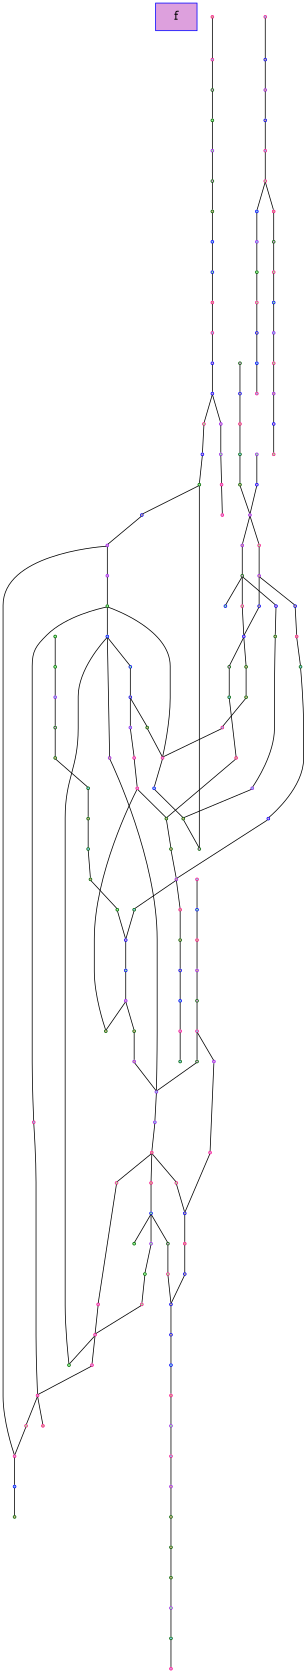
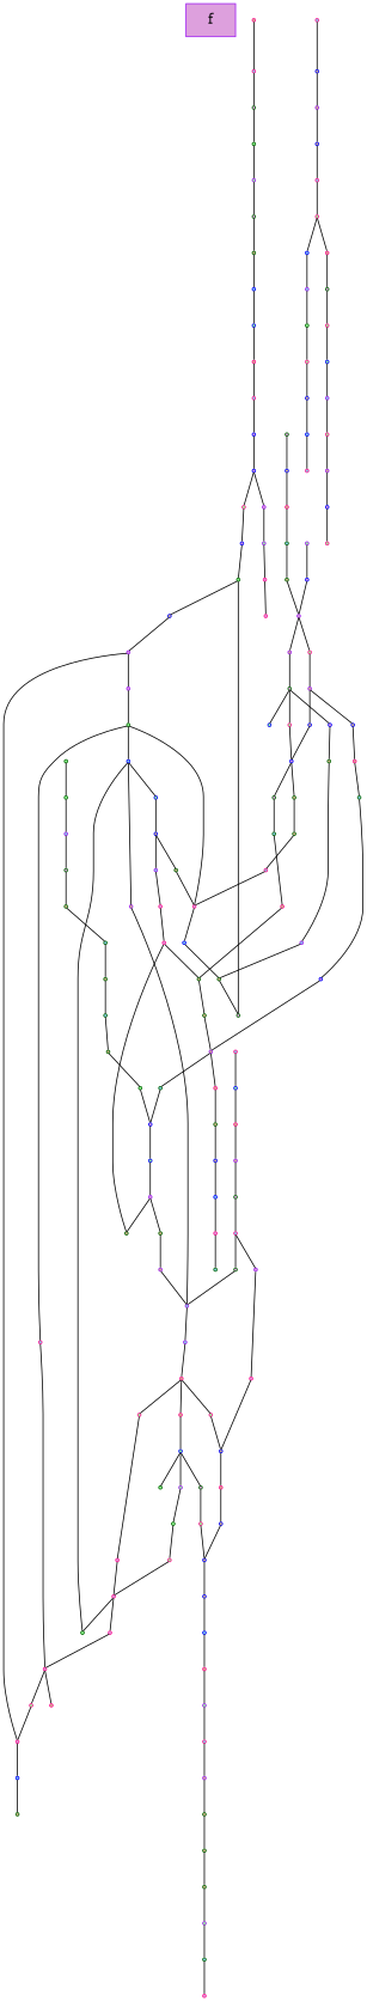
  digraph {
    inputscale=0.0005179999999995744
    node [style=filled fillcolor=tan color=deeppink shape=point]
    edge [arrowhead=none]
-   f [fillcolor=plum color=blue shape=box]
+   f [fillcolor=plum color=purple shape=box]
    n2 [height=0.05 label=21311324 width=0.05]
    n3 [height=0.05 label=603696835 width=0.05 fillcolor=skyblue]
    n4 [height=0.05 label=1676873898 width=0.05 fillcolor=plum color=darkgreen]
    n5 [height=0.05 label=21311325 width=0.05 fillcolor=palegreen color=purple]
    n6 [height=0.05 label=352906041 width=0.05 fillcolor=plum color=darkgreen]
    n7 [height=0.05 label=352906040 width=0.05 color=darkgreen]
    n8 [height=0.05 label=21311326 width=0.05 fillcolor=palegreen color=blue]
    n9 [height=0.05 label=352906039 width=0.05]
    n10 [height=0.05 label=21311327 width=0.05 fillcolor=skyblue]
    n11 [height=0.05 label=1131753357 width=0.05 fillcolor=plum color=blue]
    n12 [height=0.05 label=21311328 width=0.05 fillcolor=plum color=blue]
    n13 [height=0.05 label=1131753324 width=0.05 fillcolor=palegreen]
    n14 [height=0.05 label=1131753468 width=0.05 fillcolor=plum color=purple]
    n15 [height=0.05 label=1131753270 width=0.05 fillcolor=plum color=blue]
    n16 [height=0.05 label=1676873900 width=0.05 fillcolor=palegreen color=purple]
    n17 [height=0.05 label=21311329 width=0.05 fillcolor=plum color=purple]
    n18 [height=0.05 label=21311332 width=0.05 fillcolor=plum]
    n19 [height=0.05 label=1131753606 width=0.05 fillcolor=plum color=purple]
    n20 [height=0.05 label=304321909 width=0.05 fillcolor=skyblue color=blue]
    n21 [height=0.05 label=25973241 width=0.05 fillcolor=palegreen color=darkgreen]
    n22 [height=0.05 label=25973089 width=0.05 color=darkgreen]
    n23 [height=0.05 label=21311874 width=0.05 fillcolor=skyblue]
    n24 [height=0.05 label=170345398 width=0.05 color=blue]
    n25 [height=0.05 label=307159450 width=0.05 color=purple]
    n26 [height=0.05 label=21311876 width=0.05 color=blue]
    n27 [height=0.05 label=307159457 width=0.05 fillcolor=skyblue]
    n28 [height=0.05 label=170353801 width=0.05 fillcolor=palegreen]
    n29 [height=0.05 label=21311886 width=0.05 fillcolor=palegreen color=blue]
    n30 [height=0.05 label=2902656702 width=0.05 fillcolor=skyblue color=purple]
    n31 [height=0.05 label=1131736499 width=0.05 fillcolor=palegreen]
    n32 [height=0.05 label=21311887 width=0.05 fillcolor=palegreen]
    n33 [height=0.05 label=21673405 width=0.05 fillcolor=palegreen color=darkgreen]
    n34 [height=0.05 label=392032694 width=0.05 fillcolor=palegreen color=darkgreen]
    n35 [height=0.05 label=1131753332 width=0.05 fillcolor=skyblue color=purple]
    n36 [height=0.05 label=21673408 width=0.05 fillcolor=plum]
    n37 [height=0.05 label=29382252 width=0.05 fillcolor=skyblue color=darkgreen]
    n38 [height=0.05 label=21673409 width=0.05 color=purple]
    n39 [height=0.05 label=794638589 width=0.05]
    n40 [height=0.05 label=1035742924 width=0.05 fillcolor=skyblue color=darkgreen]
    n41 [height=0.05 label=794536596 width=0.05 color=darkgreen]
    n42 [height=0.05 label=25973235 width=0.05 fillcolor=plum color=blue]
    n43 [height=0.05 label=21673419 width=0.05 fillcolor=palegreen color=blue]
    n44 [height=0.05 label=344481243 width=0.05 fillcolor=palegreen color=darkgreen]
    n45 [height=0.05 label=1131776617 width=0.05 fillcolor=plum color=darkgreen]
    n46 [height=0.05 label=1131776643 width=0.05 fillcolor=palegreen color=purple]
    n47 [height=0.05 label=29538577 width=0.05 fillcolor=palegreen]
    n48 [height=0.05 label=25973309 width=0.05 fillcolor=palegreen color=darkgreen]
    n49 [height=0.05 label=5457903246 width=0.05 fillcolor=palegreen color=blue]
    n50 [height=0.05 label=25973236 width=0.05 fillcolor=plum color=purple]
    n51 [height=0.05 label=354693060 width=0.05 color=darkgreen]
    n52 [height=0.05 label=1035742544 width=0.05 color=darkgreen]
    n53 [height=0.05 label=5457903247 width=0.05 color=purple]
    n54 [height=0.05 label=25973244 width=0.05 fillcolor=plum]
    n55 [height=0.05 label=25973237 width=0.05 fillcolor=skyblue color=purple]
    n56 [height=0.05 label=1131753268 width=0.05 fillcolor=skyblue color=purple]
    n57 [height=0.05 label=25973238 width=0.05]
    n58 [height=0.05 label=1131753322 width=0.05 fillcolor=palegreen]
    n59 [height=0.05 label=1131753552 width=0.05 fillcolor=palegreen]
    n60 [height=0.05 label=1131753614 width=0.05]
    n61 [height=0.05 label=1131753273 width=0.05 fillcolor=plum]
    n62 [height=0.05 label=29538575 width=0.05 color=blue]
    n63 [height=0.05 label=25973239 width=0.05 fillcolor=plum]
    n64 [height=0.05 label=1131753393 width=0.05 fillcolor=plum]
    n65 [height=0.05 label=1131753419 width=0.05 fillcolor=palegreen color=darkgreen]
    n66 [height=0.05 label=25973240 width=0.05 fillcolor=plum]
    n67 [height=0.05 label=25973242 width=0.05 fillcolor=skyblue color=blue]
    n68 [height=0.05 label=25973310 width=0.05]
    n69 [height=0.05 label=1131753507 width=0.05 fillcolor=palegreen]
    n70 [height=0.05 label=1131753563 width=0.05 fillcolor=skyblue]
    n71 [height=0.05 label=1131753673 width=0.05 color=purple]
    n72 [height=0.05 label=1131776583 width=0.05 fillcolor=palegreen color=blue]
    n73 [height=0.05 label=25973243 width=0.05 color=blue]
    n74 [height=0.05 label=369827748 width=0.05 color=darkgreen]
    n75 [height=0.05 label=2145830414 width=0.05 fillcolor=skyblue color=purple]
    n76 [height=0.05 label=25973266 width=0.05 fillcolor=plum]
    n77 [height=0.05 label=1035742754 width=0.05 fillcolor=plum]
    n78 [height=0.05 label=25973245 width=0.05 color=darkgreen]
    n79 [height=0.05 label=1035743149 width=0.05 color=darkgreen]
    n80 [height=0.05 label=25973246 width=0.05 fillcolor=plum color=blue]
    n81 [height=0.05 label=1035742535 width=0.05 fillcolor=plum color=darkgreen]
    n82 [height=0.05 label=1035742919 width=0.05 color=darkgreen]
    n83 [height=0.05 label=369827744 width=0.05 fillcolor=skyblue color=darkgreen]
    n84 [height=0.05 label=2145830413 width=0.05 color=darkgreen]
    n85 [height=0.05 label=25973247 width=0.05 color=purple]
    n86 [height=0.05 label=357625479 width=0.05 color=blue]
    n87 [height=0.05 label=1035742692 width=0.05 color=blue]
    n88 [height=0.05 label=1035743157 width=0.05]
    n89 [height=0.05 label=25973251 width=0.05 fillcolor=plum color=purple]
    n90 [height=0.05 label=1131753238 width=0.05 color=purple]
    n91 [height=0.05 label=1131753399 width=0.05 fillcolor=palegreen]
    n92 [height=0.05 label=25973264 width=0.05 fillcolor=plum color=darkgreen]
    n93 [height=0.05 label=357625477 width=0.05 fillcolor=palegreen color=blue]
    n94 [height=0.05 label=1131753296 width=0.05 fillcolor=plum color=blue]
    n95 [height=0.05 label=1131753517 width=0.05 fillcolor=palegreen]
    n96 [height=0.05 label=1131753299 width=0.05 color=darkgreen]
    n97 [height=0.05 label=25973265 width=0.05 color=darkgreen]
    n98 [height=0.05 label=1131753455 width=0.05 fillcolor=plum color=darkgreen]
    n99 [height=0.05 label=352906038 width=0.05 fillcolor=palegreen color=darkgreen]
    n100 [height=0.05 label=1131753265 width=0.05 fillcolor=skyblue color=blue]
    n101 [height=0.05 label=25973267 width=0.05 fillcolor=skyblue color=darkgreen]
    n102 [height=0.05 label=794660622 width=0.05 color=darkgreen]
    n103 [height=0.05 label=25973268 width=0.05 color=blue]
    n104 [height=0.05 label=794660618 width=0.05]
    n105 [height=0.05 label=1131753366 width=0.05 fillcolor=palegreen]
    n106 [height=0.05 label=29381091 width=0.05 fillcolor=plum color=darkgreen]
    n107 [height=0.05 label=29381092 width=0.05 color=darkgreen]
    n108 [height=0.05 label=1871005915 width=0.05 fillcolor=skyblue color=darkgreen]
    n109 [height=0.05 label=307270333 width=0.05 color=darkgreen]
    n110 [height=0.05 label=426146754 width=0.05]
    n111 [height=0.05 label=1131776592 width=0.05 color=blue]
    n112 [height=0.05 label=426146749 width=0.05 color=blue]
    n113 [height=0.05 label=31625039 width=0.05 color=blue]
    n114 [height=0.05 label=31624838 width=0.05 fillcolor=skyblue color=blue]
    n115 [height=0.05 label=335791414 width=0.05]
    n116 [height=0.05 label=31624839 width=0.05 fillcolor=palegreen color=purple]
    n117 [height=0.05 label=301162210 width=0.05 fillcolor=skyblue]
    n118 [height=0.05 label=1035742611 width=0.05 color=purple]
    n119 [height=0.05 label=31624840 width=0.05 color=darkgreen]
    n120 [height=0.05 label=31624842 width=0.05 color=darkgreen]
    n121 [height=0.05 label=31624844 width=0.05 color=darkgreen]
    n122 [height=0.05 label=31624845 width=0.05 fillcolor=palegreen color=purple]
    n123 [height=0.05 label=305839054 width=0.05 fillcolor=skyblue color=darkgreen]
    n124 [height=0.05 label=1817559258 width=0.05 fillcolor=plum]
    n125 [height=0.05 label=109819819 width=0.05 fillcolor=skyblue]
    n126 [height=0.05 label=467964167 width=0.05 fillcolor=plum color=purple]
    n127 [height=0.05 label=1131753461 width=0.05 fillcolor=plum color=darkgreen]
    n128 [height=0.05 label=2183588480 width=0.05 fillcolor=plum]
    n129 [height=0.05 label=170345849 width=0.05 color=purple]
    n130 [height=0.05 label=1131753305 width=0.05 fillcolor=plum color=blue]
    n131 [height=0.05 label=307159452 width=0.05 fillcolor=skyblue color=blue]
    n132 [height=0.05 label=357631188 width=0.05]
    n133 [height=0.05 label=307159454 width=0.05 fillcolor=skyblue color=purple]
    n134 [height=0.05 label=1131736546 width=0.05 fillcolor=plum color=darkgreen]
    n135 [height=0.05 label=170353802 width=0.05 fillcolor=palegreen color=darkgreen]
    n136 [height=0.05 label=170353803 width=0.05 fillcolor=palegreen]
    n137 [height=0.05 label=170353804 width=0.05 color=blue]
    n138 [height=0.05 label=170353805 width=0.05 fillcolor=skyblue color=blue]
    n139 [height=0.05 label=170353806 width=0.05 fillcolor=skyblue]
    n140 [height=0.05 label=307211303 width=0.05 fillcolor=skyblue]
    n141 [height=0.05 label=3509790192 width=0.05 fillcolor=palegreen color=blue]
    n142 [height=0.05 label=1229196584 width=0.05]
    n143 [height=0.05 label=794536575 width=0.05 fillcolor=skyblue color=darkgreen]
    n144 [height=0.05 label=1035742764 width=0.05 color=darkgreen]
    n145 [height=0.05 label=307270336 width=0.05 fillcolor=palegreen color=darkgreen]
    n146 [height=0.05 label=352906037 width=0.05 fillcolor=palegreen color=purple]
    n147 [height=0.05 label=4785352243 width=0.05 fillcolor=plum color=blue]
    n148 [height=0.05 label=603700526 width=0.05 color=blue]
    n149 [height=0.05 label=352906043 width=0.05 fillcolor=skyblue color=blue]
    n150 [height=0.05 label=352906042 width=0.05 fillcolor=plum]
    n151 [height=0.05 label=794638467 width=0.05 fillcolor=skyblue color=darkgreen]
    n152 [height=0.05 label=3089707612 width=0.05 fillcolor=palegreen]
    n153 [height=0.05 label=369827740 width=0.05 fillcolor=skyblue]
    n154 [height=0.05 label=1035743374 width=0.05]
    n155 [height=0.05 label=2145830412 width=0.05 fillcolor=plum color=darkgreen]
    n156 [height=0.05 label=1676873899 width=0.05 fillcolor=palegreen color=darkgreen]
    n157 [height=0.05 label=603696837 width=0.05 fillcolor=plum]
    n158 [height=0.05 label=794536580 width=0.05 color=blue]
    n159 [height=0.05 label=794536590 width=0.05 fillcolor=skyblue color=blue]
    n160 [height=0.05 label=794638622 width=0.05 fillcolor=plum color=blue]
    n161 [height=0.05 label=1676873904 width=0.05 fillcolor=skyblue color=purple]
    n162 [height=0.05 label=1258717868 width=0.05 color=purple]
    n163 [height=0.05 label=1258717867 width=0.05 fillcolor=plum color=darkgreen]
    n2 -> n3
    n3 -> n4
    n4 -> n156
    n5 -> n6
    n6 -> n7
    n7 -> n149
    n8 -> n9
    n9 -> n10
    n10 -> n11
    n11 -> n12
    n12 -> n13
    n12 -> n14
    n13 -> n15
    n14 -> n16
    n15 -> n99
    n16 -> n157
    n17 -> n18
    n17 -> n19
    n18 -> n20
    n19 -> n21
    n20 -> n22
    n21 -> n67
    n21 -> n70
    n23 -> n24
    n24 -> n25
    n25 -> n26
    n26 -> n27
    n27 -> n28
    n28 -> n131
    n28 -> n132
    n29 -> n30
    n30 -> n31
    n31 -> n129
    n33 -> n34
    n34 -> n35
    n35 -> n155
    n36 -> n37
    n38 -> n39
    n38 -> n40
    n39 -> n41
    n40 -> n42
    n41 -> n158
    n42 -> n49
    n43 -> n44
    n43 -> n45
    n43 -> n46
    n45 -> n47
    n46 -> n48
    n47 -> n112
    n48 -> n105
    n49 -> n50
    n50 -> n51
    n50 -> n52
    n51 -> n53
    n52 -> n54
    n53 -> n55
    n54 -> n78
    n55 -> n56
    n56 -> n57
    n57 -> n58
    n57 -> n59
    n57 -> n60
    n58 -> n61
    n59 -> n62
    n60 -> n43
    n61 -> n63
    n62 -> n110
    n63 -> n64
    n63 -> n65
    n64 -> n66
    n65 -> n67
    n66 -> n68
    n66 -> n69
    n67 -> n71
    n67 -> n72
    n69 -> n18
    n70 -> n66
    n71 -> n55
    n72 -> n73
    n73 -> n74
    n73 -> n75
    n74 -> n76
    n75 -> n77
    n76 -> n21
    n76 -> n100
    n77 -> n54
    n78 -> n79
    n79 -> n38
    n80 -> n81
    n80 -> n82
    n81 -> n83
    n82 -> n84
    n83 -> n154
    n84 -> n153
    n85 -> n86
    n85 -> n87
    n86 -> n88
    n87 -> n80
    n88 -> n151
    n89 -> n90
    n89 -> n91
    n90 -> n92
    n91 -> n85
    n92 -> n93
    n92 -> n94
    n92 -> n95
    n94 -> n96
    n95 -> n80
    n96 -> n161
    n97 -> n98
    n98 -> n99
    n99 -> n148
    n100 -> n97
    n101 -> n102
    n102 -> n89
    n103 -> n104
    n104 -> n101
    n105 -> n63
    n106 -> n103
    n107 -> n108
    n108 -> n109
    n109 -> n143
    n110 -> n111
    n111 -> n112
    n112 -> n113
    n113 -> n114
    n114 -> n115
    n115 -> n116
    n116 -> n117
    n117 -> n118
    n118 -> n119
    n119 -> n120
    n120 -> n121
    n121 -> n122
    n122 -> n123
    n123 -> n124
    n125 -> n126
    n125 -> n127
    n126 -> n128
    n127 -> n55
    n128 -> n62
    n129 -> n130
    n130 -> n32
    n131 -> n133
    n132 -> n134
    n133 -> n135
    n134 -> n152
    n135 -> n136
    n136 -> n137
    n137 -> n138
    n138 -> n139
    n140 -> n141
    n141 -> n142
    n142 -> n162
    n143 -> n144
    n144 -> n145
    n145 -> n42
    n146 -> n147
    n147 -> n89
    n148 -> n17
    n149 -> n8
    n151 -> n160
    n152 -> n29
    n153 -> n76
    n154 -> n78
    n155 -> n107
    n156 -> n5
    n157 -> n150
    n158 -> n159
    n159 -> n36
    n160 -> n38
    n161 -> n97
    n162 -> n163
    n163 -> n125
  }
